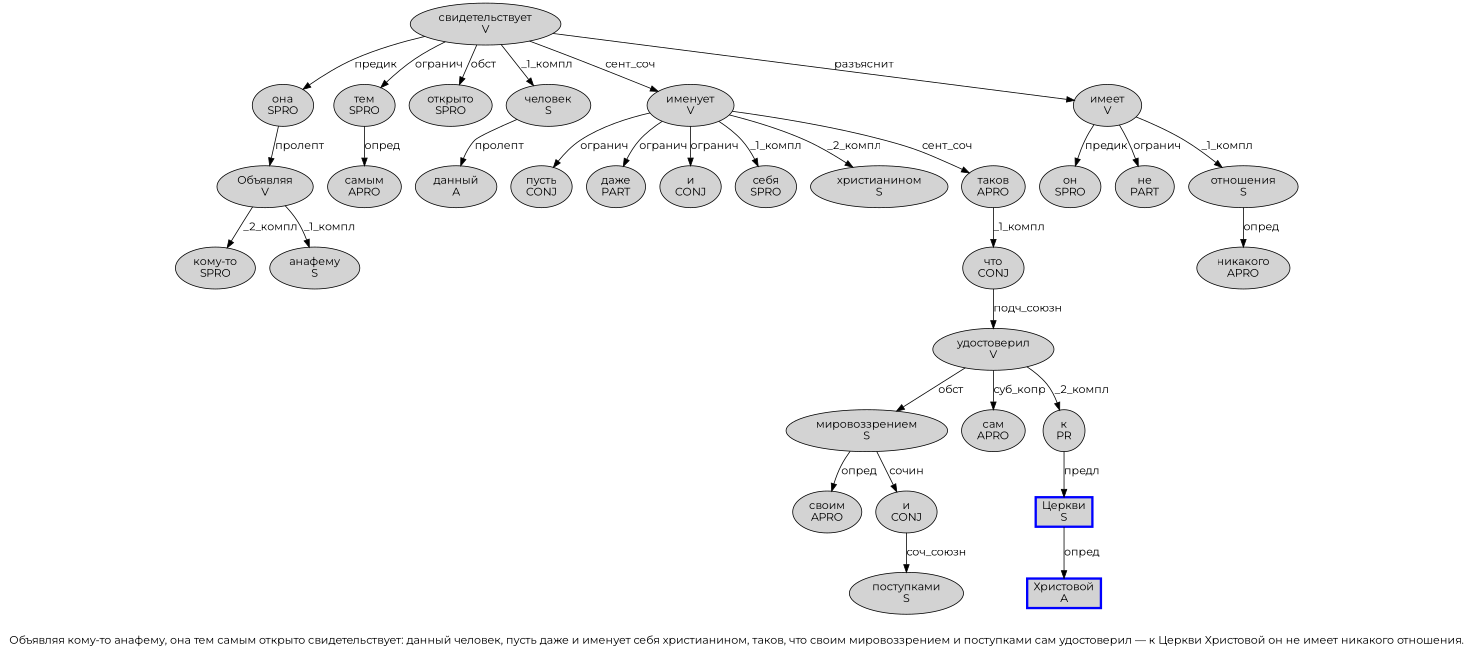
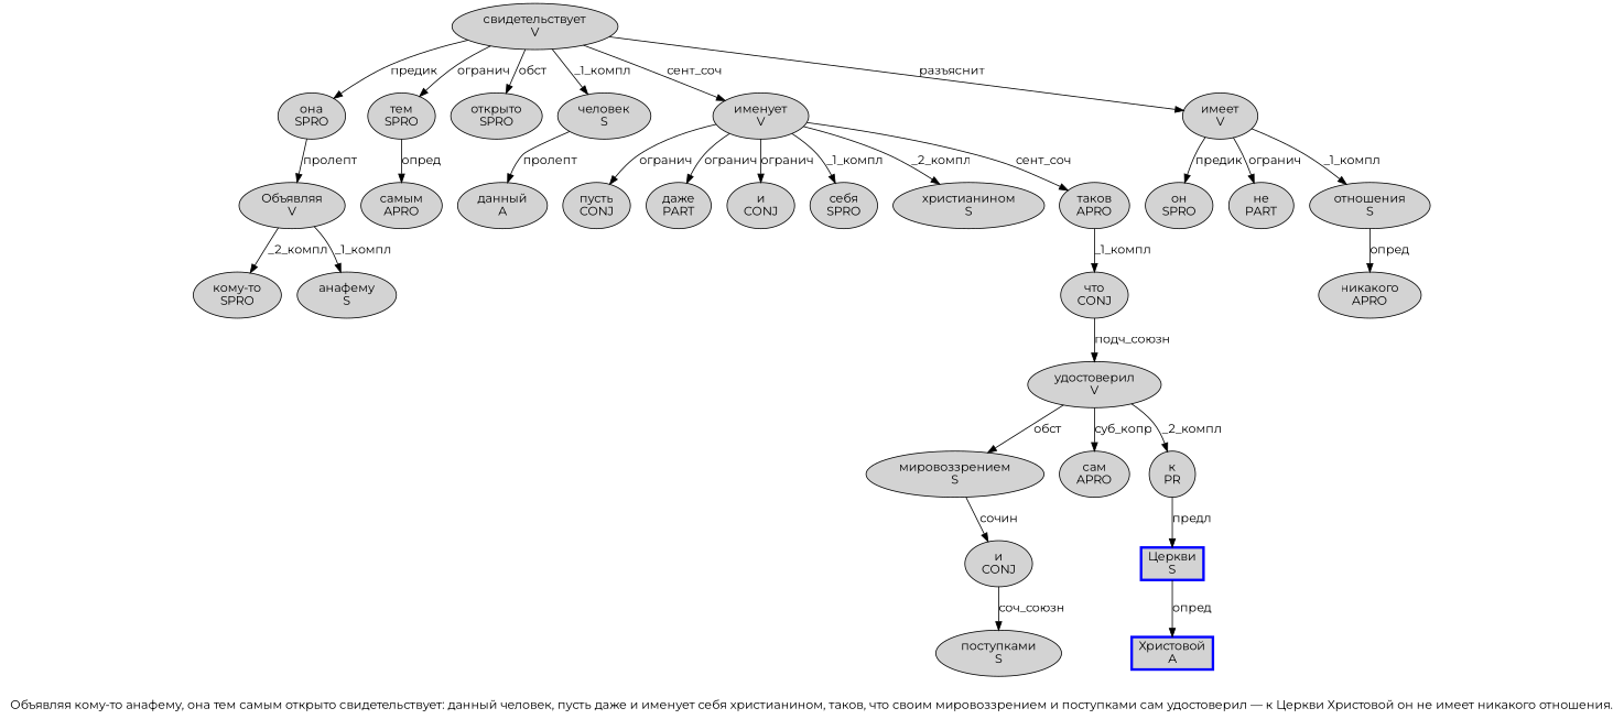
  digraph {
    fontname=Montserrat
    label="Объявляя кому-то анафему, она тем самым открыто свидетельствует: данный человек, пусть даже и именует себя христианином, таков, что своим мировоззрением и поступками сам удостоверил — к Церкви Христовой он не имеет никакого отношения."
    node [fillcolor=lightgray fontname=Montserrat penwidth=1 shape=ellipse style=filled]
    edge [fontname=Montserrat]
    n1 [label="Объявляя\nV"]
    n2 [label="кому-то\nSPRO"]
    n3 [label="анафему\nS"]
    n4 [label="она\nSPRO"]
    n5 [label="тем\nSPRO"]
    n6 [label="самым\nAPRO"]
    n7 [label="открыто\nSPRO"]
    n8 [label="свидетельствует\nV"]
    n9 [label="человек\nS"]
    n10 [label="именует\nV"]
    n11 [label="имеет\nV"]
    n12 [label="данный\nA"]
    n13 [label="пусть\nCONJ"]
    n14 [label="даже\nPART"]
    n15 [label="и\nCONJ"]
    n16 [label="себя\nSPRO"]
    n17 [label="христианином\nS"]
    n18 [label="таков\nAPRO"]
    n19 [label="он\nSPRO"]
    n20 [label="не\nPART"]
    n21 [label="отношения\nS"]
    n22 [label="что\nCONJ"]
    n23 [label="удостоверил\nV"]
    n24 [label="мировоззрением\nS"]
    n25 [label="сам\nAPRO"]
    n26 [label="к\nPR"]
-   n27 [label="своим\nAPRO"]
    n28 [label="и\nCONJ"]
    n29 [label="поступками\nS"]
    n30 [color=blue label="Церкви\nS" penwidth=3 shape=box]
    n31 [color=blue label="Христовой\nA" penwidth=3 shape=box]
    n32 [label="никакого\nAPRO"]
    n1 -> n2 [label="_2_компл"]
    n1 -> n3 [label="_1_компл"]
    n4 -> n1 [label="пролепт"]
    n5 -> n6 [label="опред"]
    n8 -> n4 [label="предик"]
    n8 -> n5 [label="огранич"]
    n8 -> n7 [label="обст"]
    n8 -> n9 [label="_1_компл"]
    n8 -> n10 [label="сент_соч"]
    n8 -> n11 [label="разъяснит"]
    n9 -> n12 [label="пролепт"]
    n10 -> n13 [label="огранич"]
    n10 -> n14 [label="огранич"]
    n10 -> n15 [label="огранич"]
    n10 -> n16 [label="_1_компл"]
    n10 -> n17 [label="_2_компл"]
    n10 -> n18 [label="сент_соч"]
    n11 -> n19 [label="предик"]
    n11 -> n20 [label="огранич"]
    n11 -> n21 [label="_1_компл"]
    n18 -> n22 [label="_1_компл"]
    n21 -> n32 [label="опред"]
    n22 -> n23 [label="подч_союзн"]
    n23 -> n24 [label="обст"]
    n23 -> n25 [label="суб_копр"]
    n23 -> n26 [label="_2_компл"]
-   n24 -> n27 [label="опред"]
    n24 -> n28 [label="сочин"]
    n26 -> n30 [label="предл"]
    n28 -> n29 [label="соч_союзн"]
    n30 -> n31 [label="опред"]
  }
